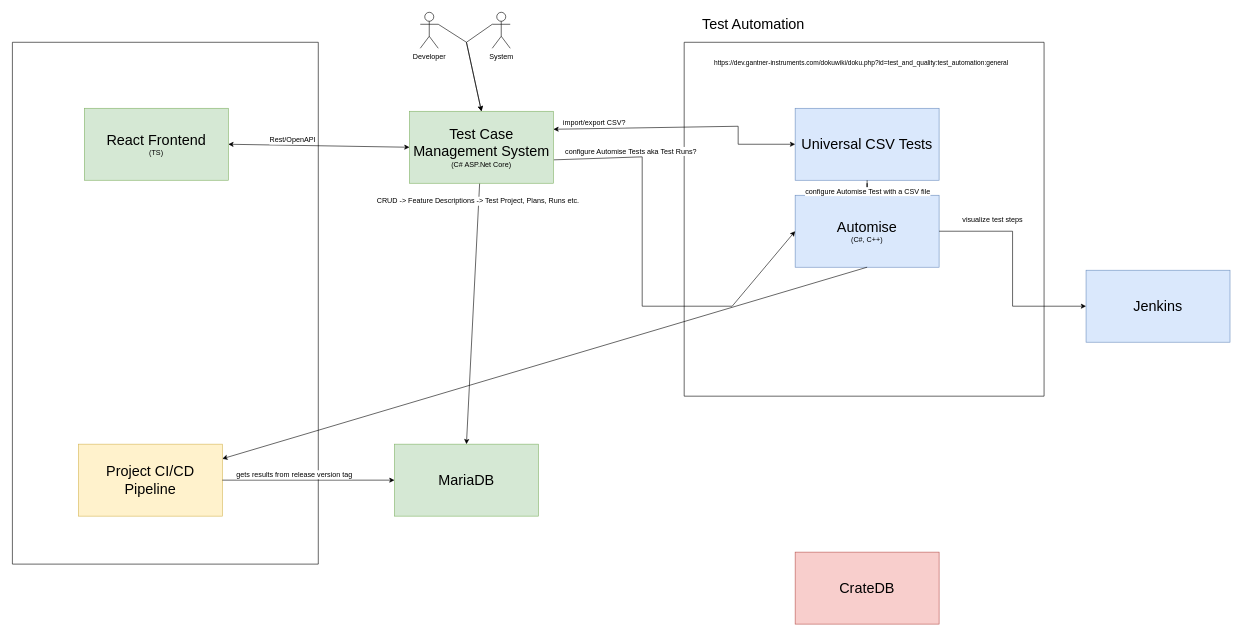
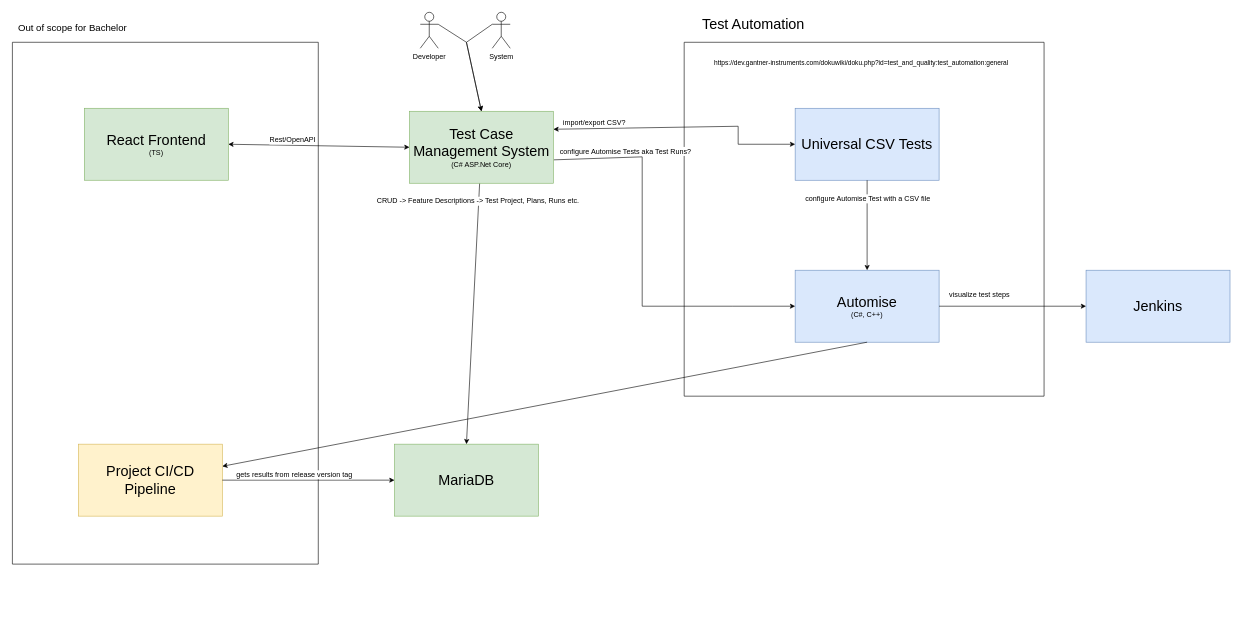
  <mxCell id="0" />
  <mxCell id="1" parent="0" />
  <mxCell id="2" value="" style="swimlane;startSize=0;fontSize=11;" vertex="1" parent="1"><mxGeometry x="1140" y="70" width="600" height="590" as="geometry"><mxRectangle x="-50" y="90" width="50" height="40" as="alternateBounds" /></mxGeometry></mxCell>
  <mxCell id="3" value="https://dev.gantner-instruments.com/dokuwiki/doku.php?id=test_and_quality:test_automation:general" style="text;html=1;align=center;verticalAlign=middle;resizable=0;points=[];autosize=1;strokeColor=none;fillColor=none;fontSize=11;" vertex="1" parent="2"><mxGeometry x="40" y="20" width="510" height="30" as="geometry" /></mxCell>
  <mxCell id="4" value="&lt;font style=&quot;font-size: 24px;&quot;&gt;Universal CSV Tests&lt;/font&gt;" style="rounded=0;whiteSpace=wrap;html=1;fillColor=#dae8fc;strokeColor=#6c8ebf;" vertex="1" parent="2"><mxGeometry x="185" y="110" width="240" height="120" as="geometry" /></mxCell>
- <mxCell id="5" value="&lt;font style=&quot;&quot;&gt;&lt;span style=&quot;font-size: 24px;&quot;&gt;Automise&lt;/span&gt;&lt;br&gt;&lt;font style=&quot;font-size: 12px;&quot;&gt;(C#, C++)&lt;/font&gt;&lt;br&gt;&lt;/font&gt;" style="rounded=0;whiteSpace=wrap;html=1;fillColor=#dae8fc;strokeColor=#6c8ebf;" vertex="1" parent="2"><mxGeometry x="185" y="255" width="240" height="120" as="geometry" /></mxCell>
+ <mxCell id="5" value="&lt;font style=&quot;&quot;&gt;&lt;span style=&quot;font-size: 24px;&quot;&gt;Automise&lt;/span&gt;&lt;br&gt;&lt;font style=&quot;font-size: 12px;&quot;&gt;(C#, C++)&lt;/font&gt;&lt;br&gt;&lt;/font&gt;" style="rounded=0;whiteSpace=wrap;html=1;fillColor=#dae8fc;strokeColor=#6c8ebf;" vertex="1" parent="2"><mxGeometry x="185" y="380" width="240" height="120" as="geometry" /></mxCell>
  <mxCell id="6" style="edgeStyle=orthogonalEdgeStyle;rounded=0;orthogonalLoop=1;jettySize=auto;html=1;entryX=0.5;entryY=0;entryDx=0;entryDy=0;fontSize=11;" edge="1" parent="2" source="4" target="5"><mxGeometry relative="1" as="geometry" /></mxCell>
  <mxCell id="7" value="configure Automise Test with a CSV file" style="edgeLabel;html=1;align=center;verticalAlign=middle;resizable=0;points=[];fontSize=12;" vertex="1" connectable="0" parent="6"><mxGeometry x="-0.743" y="-2" relative="1" as="geometry"><mxPoint x="2" y="11" as="offset" /></mxGeometry></mxCell>
  <mxCell id="8" style="edgeStyle=orthogonalEdgeStyle;rounded=0;orthogonalLoop=1;jettySize=auto;html=1;exitX=0.5;exitY=1;exitDx=0;exitDy=0;fontSize=11;" edge="1" parent="2"><mxGeometry relative="1" as="geometry"><mxPoint x="544" y="440" as="sourcePoint" /><mxPoint x="544" y="440" as="targetPoint" /></mxGeometry></mxCell>
  <mxCell id="9" value="&lt;font style=&quot;font-size: 24px;&quot;&gt;Test Automation&lt;/font&gt;" style="text;html=1;align=center;verticalAlign=middle;resizable=0;points=[];autosize=1;strokeColor=none;fillColor=none;fontSize=11;" vertex="1" parent="1"><mxGeometry x="1160" y="20" width="190" height="40" as="geometry" /></mxCell>
- <mxCell id="10" value="&lt;font style=&quot;font-size: 24px;&quot;&gt;CrateDB&lt;/font&gt;" style="rounded=0;whiteSpace=wrap;html=1;fillColor=#f8cecc;strokeColor=#b85450;" vertex="1" parent="1"><mxGeometry x="1325" y="920" width="240" height="120" as="geometry" /></mxCell>
  <mxCell id="11" value="" style="endArrow=classic;html=1;rounded=0;fontSize=24;exitX=0.5;exitY=1;exitDx=0;exitDy=0;" edge="1" parent="1" source="5" target="25"><mxGeometry width="50" height="50" relative="1" as="geometry"><mxPoint x="1580" y="720" as="sourcePoint" /><mxPoint x="1630" y="670" as="targetPoint" /></mxGeometry></mxCell>
  <mxCell id="12" value="&lt;font style=&quot;font-size: 24px;&quot;&gt;Jenkins&lt;/font&gt;" style="rounded=0;whiteSpace=wrap;html=1;fillColor=#dae8fc;strokeColor=#6c8ebf;" vertex="1" parent="1"><mxGeometry x="1810" y="450" width="240" height="120" as="geometry" /></mxCell>
  <mxCell id="13" style="edgeStyle=orthogonalEdgeStyle;rounded=0;orthogonalLoop=1;jettySize=auto;html=1;entryX=0;entryY=0.5;entryDx=0;entryDy=0;fontSize=11;" edge="1" parent="1" source="5" target="12"><mxGeometry relative="1" as="geometry" /></mxCell>
  <mxCell id="14" value="visualize test steps" style="edgeLabel;html=1;align=center;verticalAlign=middle;resizable=0;points=[];fontSize=12;" vertex="1" connectable="0" parent="13"><mxGeometry x="-0.65" y="4" relative="1" as="geometry"><mxPoint x="23" y="-16" as="offset" /></mxGeometry></mxCell>
  <mxCell id="15" value="&lt;font style=&quot;font-size: 24px;&quot;&gt;MariaDB&lt;/font&gt;" style="rounded=0;whiteSpace=wrap;html=1;fillColor=#d5e8d4;strokeColor=#82b366;" vertex="1" parent="1"><mxGeometry x="657" y="740" width="240" height="120" as="geometry" /></mxCell>
  <mxCell id="16" style="edgeStyle=none;rounded=0;orthogonalLoop=1;jettySize=auto;html=1;entryX=0.5;entryY=0;entryDx=0;entryDy=0;fontSize=24;" edge="1" parent="1" source="20" target="15"><mxGeometry relative="1" as="geometry" /></mxCell>
  <mxCell id="17" value="CRUD -&amp;gt; Feature Descriptions -&amp;gt; Test Project, Plans, Runs etc." style="edgeLabel;html=1;align=center;verticalAlign=middle;resizable=0;points=[];fontSize=12;" vertex="1" connectable="0" parent="16"><mxGeometry x="-0.864" y="-2" relative="1" as="geometry"><mxPoint as="offset" /></mxGeometry></mxCell>
  <mxCell id="18" style="edgeStyle=none;rounded=0;orthogonalLoop=1;jettySize=auto;html=1;entryX=0;entryY=0.5;entryDx=0;entryDy=0;strokeColor=default;fontSize=12;exitX=1.002;exitY=0.675;exitDx=0;exitDy=0;exitPerimeter=0;" edge="1" parent="1" source="20" target="5"><mxGeometry relative="1" as="geometry"><mxPoint x="1010" y="290" as="sourcePoint" /><Array as="points"><mxPoint x="1070" y="261" /><mxPoint x="1070" y="510" /><mxPoint x="1220" y="510" /></Array></mxGeometry></mxCell>
  <mxCell id="19" value="configure Automise Tests aka Test Runs?" style="edgeLabel;html=1;align=center;verticalAlign=middle;resizable=0;points=[];fontSize=12;" vertex="1" connectable="0" parent="18"><mxGeometry x="-0.692" y="1" relative="1" as="geometry"><mxPoint x="19" y="-10" as="offset" /></mxGeometry></mxCell>
  <mxCell id="20" value="&lt;font style=&quot;&quot;&gt;&lt;span style=&quot;font-size: 24px;&quot;&gt;Test Case Management System&lt;/span&gt;&lt;br&gt;&lt;font style=&quot;font-size: 12px;&quot;&gt;(C# ASP.Net Core)&lt;/font&gt;&lt;br&gt;&lt;/font&gt;" style="rounded=0;whiteSpace=wrap;html=1;fillColor=#d5e8d4;strokeColor=#82b366;" vertex="1" parent="1"><mxGeometry x="682" y="185" width="240" height="120" as="geometry" /></mxCell>
  <mxCell id="21" value="" style="endArrow=classic;startArrow=classic;html=1;rounded=0;strokeColor=default;fontSize=12;exitX=1;exitY=0.5;exitDx=0;exitDy=0;entryX=0;entryY=0.5;entryDx=0;entryDy=0;" edge="1" parent="1" source="26" target="20"><mxGeometry width="50" height="50" relative="1" as="geometry"><mxPoint x="550" y="260" as="sourcePoint" /><mxPoint x="600" y="210" as="targetPoint" /></mxGeometry></mxCell>
  <mxCell id="22" value="Rest/OpenAPI" style="edgeLabel;html=1;align=center;verticalAlign=middle;resizable=0;points=[];fontSize=12;" vertex="1" connectable="0" parent="21"><mxGeometry x="-0.191" y="4" relative="1" as="geometry"><mxPoint x="-16" y="-6" as="offset" /></mxGeometry></mxCell>
+ <mxCell id="23" value="&lt;font style=&quot;font-size: 16px;&quot;&gt;Out of scope for Bachelor&lt;/font&gt;" style="text;html=1;align=center;verticalAlign=middle;resizable=0;points=[];autosize=1;strokeColor=none;fillColor=none;fontSize=12;" vertex="1" parent="1"><mxGeometry x="20" y="30" width="200" height="30" as="geometry" /></mxCell>
  <mxCell id="24" value="" style="swimlane;startSize=0;fontSize=16;" vertex="1" parent="1"><mxGeometry x="20" y="70" width="510" height="870" as="geometry"><mxRectangle x="-1160" y="680" width="50" height="40" as="alternateBounds" /></mxGeometry></mxCell>
  <mxCell id="25" value="&lt;font style=&quot;&quot;&gt;&lt;span style=&quot;font-size: 24px;&quot;&gt;Project CI/CD Pipeline&lt;/span&gt;&lt;br&gt;&lt;/font&gt;" style="rounded=0;whiteSpace=wrap;html=1;fillColor=#fff2cc;strokeColor=#d6b656;" vertex="1" parent="24"><mxGeometry x="110" y="670" width="240" height="120" as="geometry" /></mxCell>
  <mxCell id="26" value="&lt;font style=&quot;&quot;&gt;&lt;span style=&quot;font-size: 24px;&quot;&gt;React Frontend&lt;/span&gt;&lt;br&gt;&lt;font style=&quot;font-size: 12px;&quot;&gt;(TS)&lt;/font&gt;&lt;br&gt;&lt;/font&gt;" style="rounded=0;whiteSpace=wrap;html=1;fillColor=#d5e8d4;strokeColor=#82b366;" vertex="1" parent="24"><mxGeometry x="120" y="110" width="240" height="120" as="geometry" /></mxCell>
  <mxCell id="27" style="edgeStyle=none;rounded=0;orthogonalLoop=1;jettySize=auto;html=1;entryX=0;entryY=0.5;entryDx=0;entryDy=0;strokeColor=default;fontSize=16;" edge="1" parent="1" source="25" target="15"><mxGeometry relative="1" as="geometry" /></mxCell>
  <mxCell id="28" value="gets results from release version tag" style="edgeLabel;html=1;align=center;verticalAlign=middle;resizable=0;points=[];fontSize=12;" vertex="1" connectable="0" parent="27"><mxGeometry x="-0.642" y="1" relative="1" as="geometry"><mxPoint x="68" y="-9" as="offset" /></mxGeometry></mxCell>
  <mxCell id="29" value="" style="endArrow=classic;startArrow=classic;html=1;rounded=0;strokeColor=default;fontSize=12;exitX=1;exitY=0.25;exitDx=0;exitDy=0;entryX=0;entryY=0.5;entryDx=0;entryDy=0;" edge="1" parent="1" source="20" target="4"><mxGeometry width="50" height="50" relative="1" as="geometry"><mxPoint x="1040" y="270" as="sourcePoint" /><mxPoint x="1090" y="220" as="targetPoint" /><Array as="points"><mxPoint x="1230" y="210" /><mxPoint x="1230" y="240" /></Array></mxGeometry></mxCell>
  <mxCell id="30" value="import/export CSV?" style="edgeLabel;html=1;align=center;verticalAlign=middle;resizable=0;points=[];fontSize=12;" vertex="1" connectable="0" parent="29"><mxGeometry x="-0.614" y="1" relative="1" as="geometry"><mxPoint x="-16" y="-9" as="offset" /></mxGeometry></mxCell>
  <mxCell id="31" style="edgeStyle=none;rounded=0;orthogonalLoop=1;jettySize=auto;html=1;exitX=0;exitY=0.333;exitDx=0;exitDy=0;exitPerimeter=0;entryX=0.5;entryY=0;entryDx=0;entryDy=0;strokeColor=default;fontSize=12;" edge="1" parent="1" source="32" target="20"><mxGeometry relative="1" as="geometry"><Array as="points"><mxPoint x="777" y="70" /></Array></mxGeometry></mxCell>
  <mxCell id="32" value="System" style="shape=umlActor;verticalLabelPosition=bottom;verticalAlign=top;html=1;outlineConnect=0;fontSize=12;" vertex="1" parent="1"><mxGeometry x="820" y="20" width="30" height="60" as="geometry" /></mxCell>
  <mxCell id="33" style="edgeStyle=none;rounded=0;orthogonalLoop=1;jettySize=auto;html=1;strokeColor=default;fontSize=12;entryX=0.5;entryY=0;entryDx=0;entryDy=0;exitX=1;exitY=0.333;exitDx=0;exitDy=0;exitPerimeter=0;" edge="1" parent="1" source="34" target="20"><mxGeometry relative="1" as="geometry"><mxPoint x="777" y="80" as="targetPoint" /><Array as="points"><mxPoint x="777" y="70" /></Array></mxGeometry></mxCell>
  <mxCell id="34" value="Developer" style="shape=umlActor;verticalLabelPosition=bottom;verticalAlign=top;html=1;outlineConnect=0;fontSize=12;" vertex="1" parent="1"><mxGeometry x="700" y="20" width="30" height="60" as="geometry" /></mxCell>
